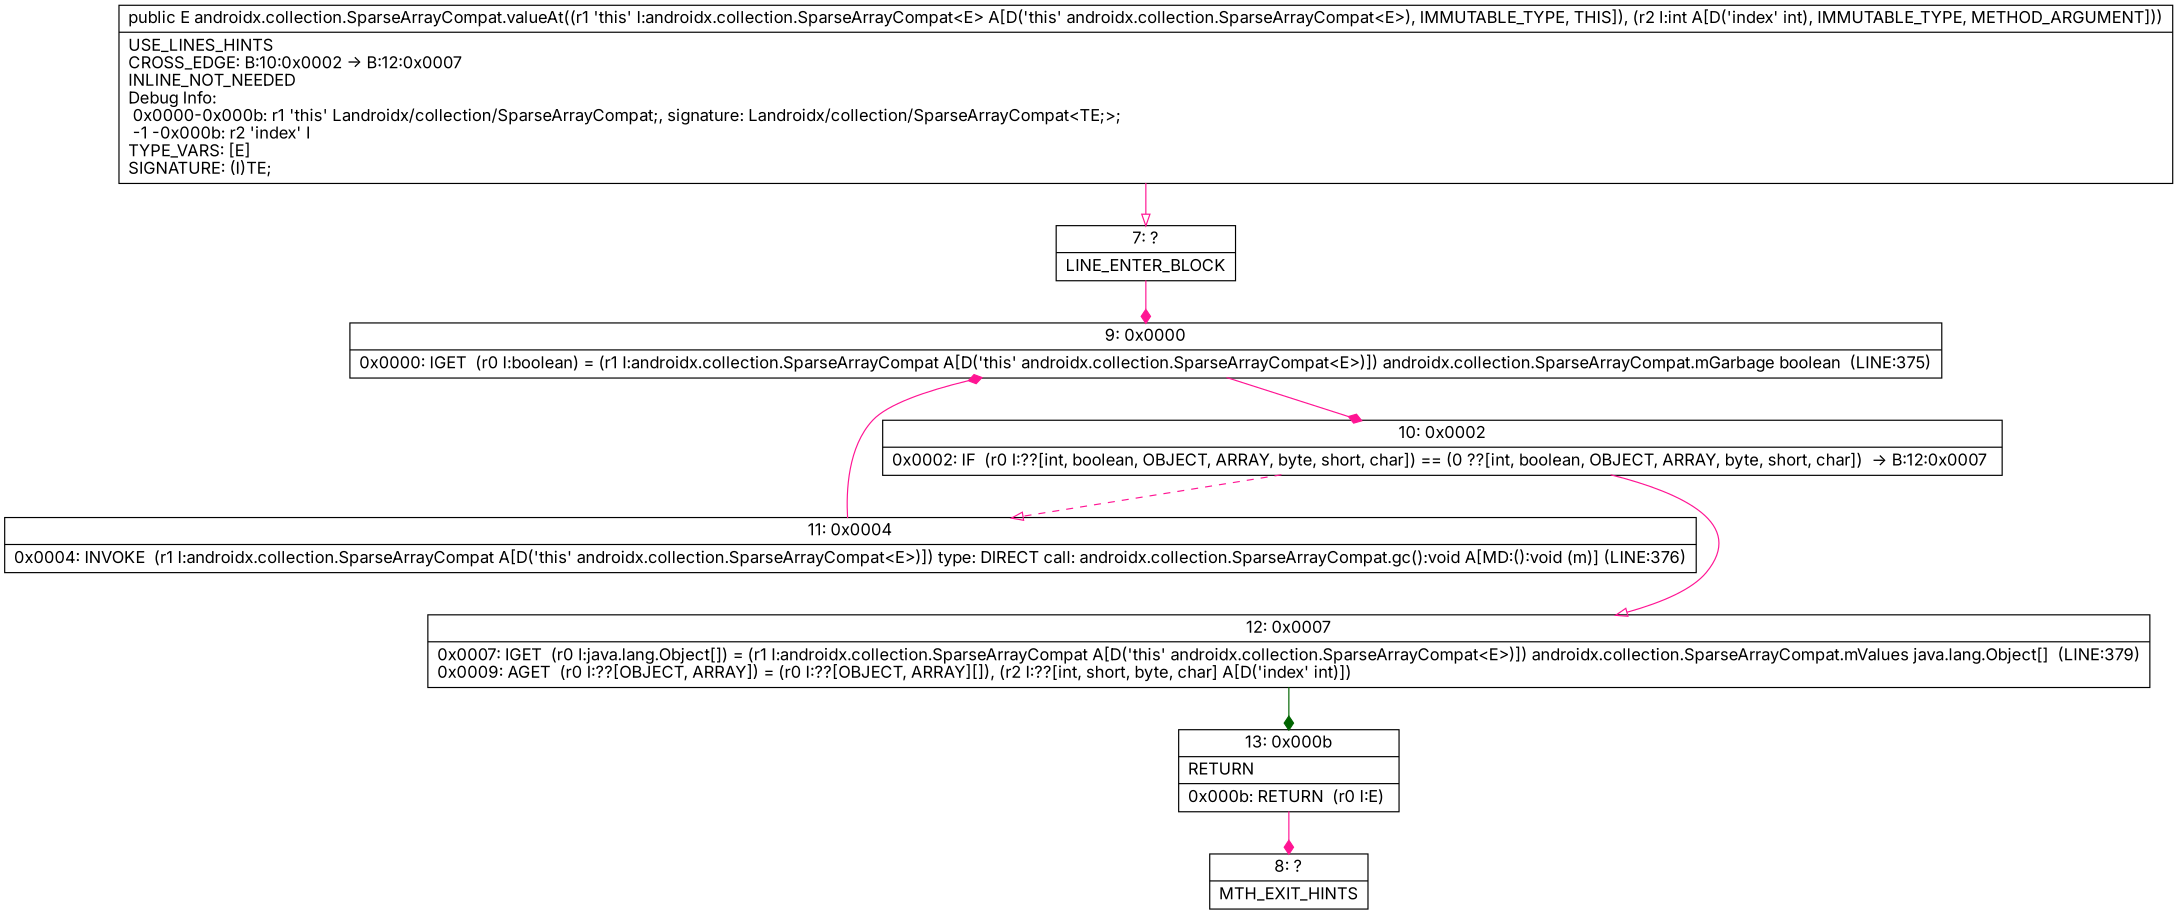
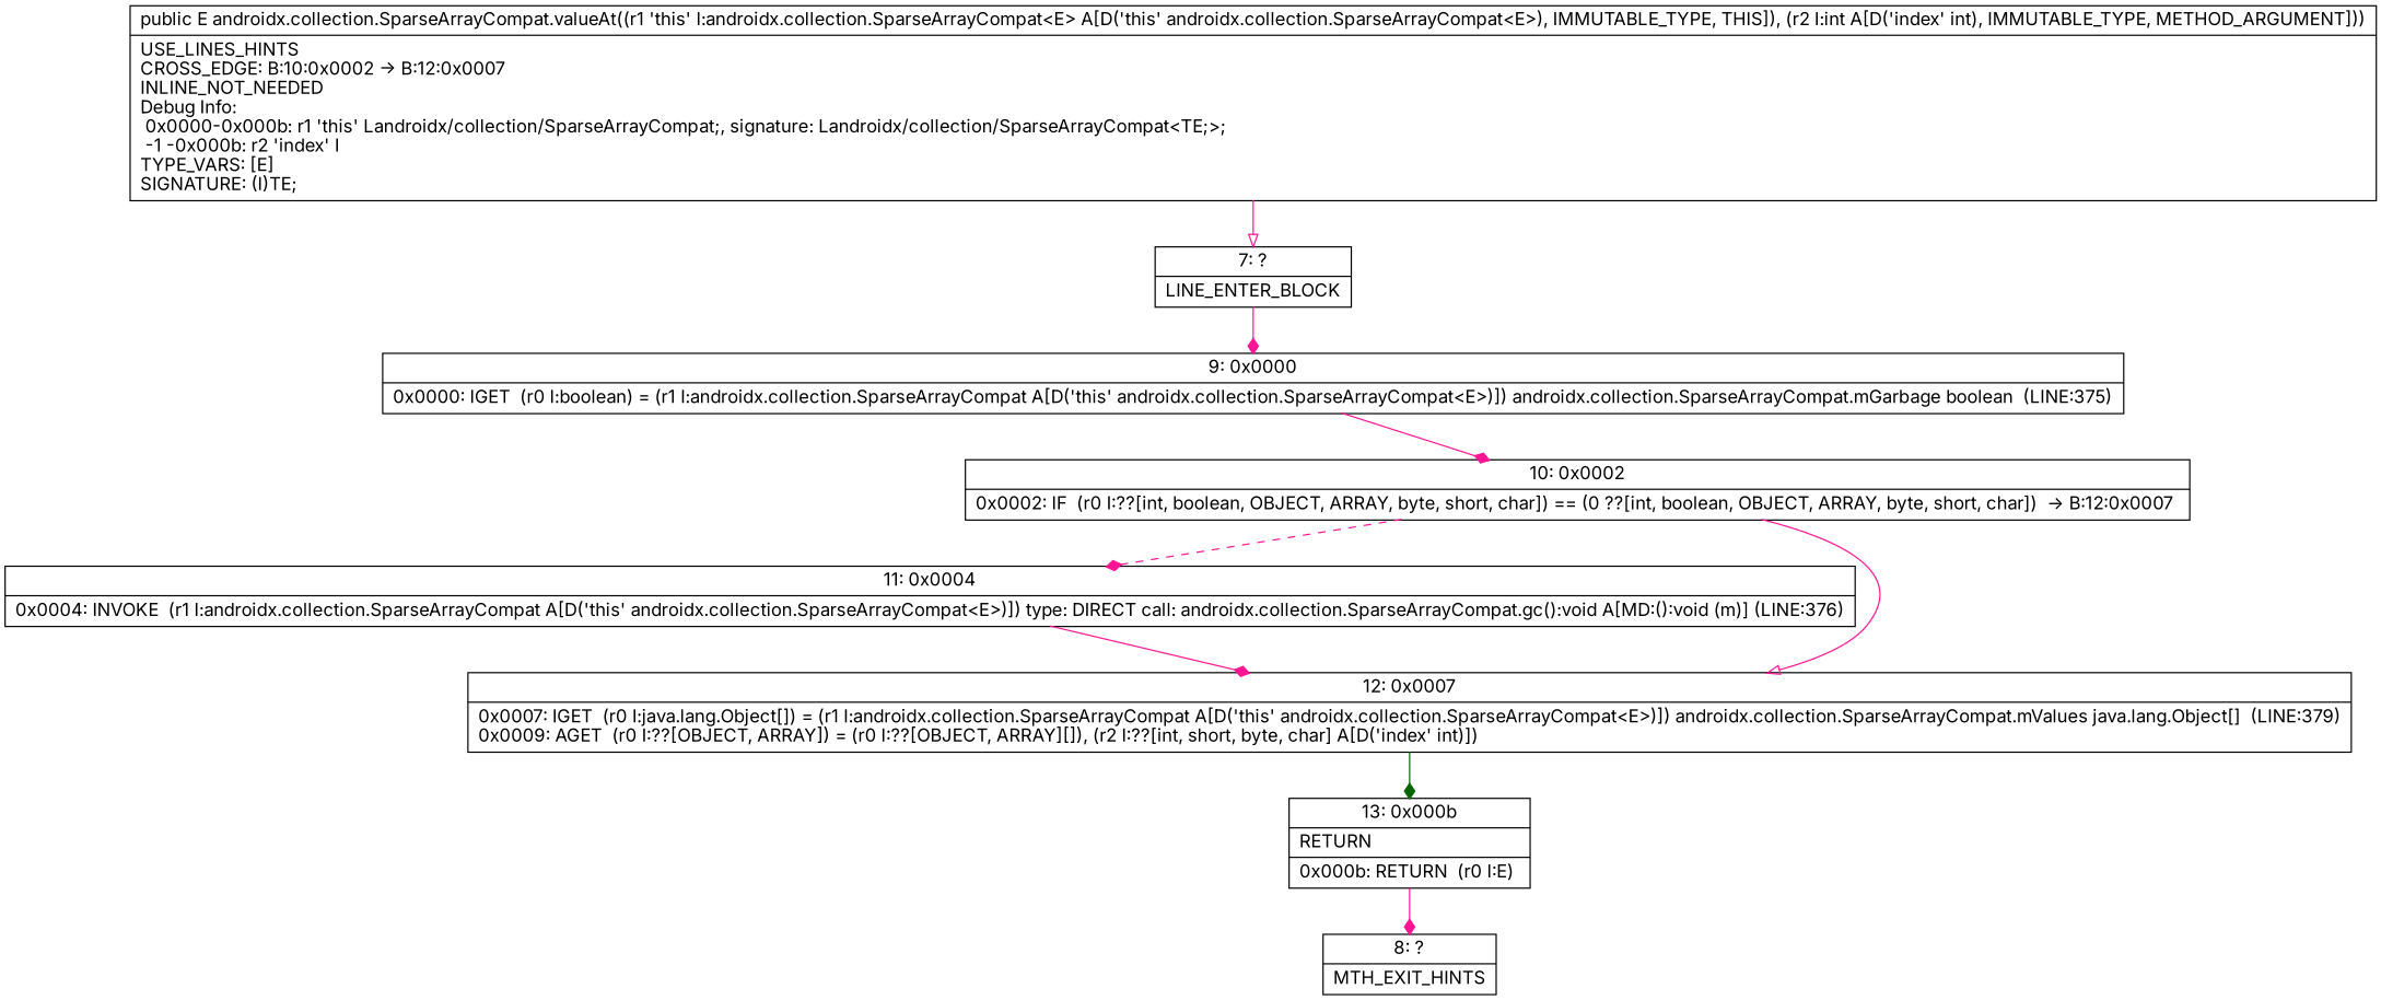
  digraph {
    fontname=Inter
    node [fontname=Inter shape=record]
    edge [arrowhead=diamond color=deeppink fontname=Inter]
    n1 [label="{7\:\ ?|LINE_ENTER_BLOCK\l}"]
    n2 [label="{9\:\ 0x0000|0x0000: IGET  (r0 I:boolean) = (r1 I:androidx.collection.SparseArrayCompat A[D('this' androidx.collection.SparseArrayCompat\<E\>)]) androidx.collection.SparseArrayCompat.mGarbage boolean  (LINE:375)\l}"]
    n3 [label="{10\:\ 0x0002|0x0002: IF  (r0 I:??[int, boolean, OBJECT, ARRAY, byte, short, char]) == (0 ??[int, boolean, OBJECT, ARRAY, byte, short, char])  \-\> B:12:0x0007 \l}"]
    n4 [label="{11\:\ 0x0004|0x0004: INVOKE  (r1 I:androidx.collection.SparseArrayCompat A[D('this' androidx.collection.SparseArrayCompat\<E\>)]) type: DIRECT call: androidx.collection.SparseArrayCompat.gc():void A[MD:():void (m)] (LINE:376)\l}"]
    n5 [label="{12\:\ 0x0007|0x0007: IGET  (r0 I:java.lang.Object[]) = (r1 I:androidx.collection.SparseArrayCompat A[D('this' androidx.collection.SparseArrayCompat\<E\>)]) androidx.collection.SparseArrayCompat.mValues java.lang.Object[]  (LINE:379)\l0x0009: AGET  (r0 I:??[OBJECT, ARRAY]) = (r0 I:??[OBJECT, ARRAY][]), (r2 I:??[int, short, byte, char] A[D('index' int)]) \l}"]
    n6 [label="{13\:\ 0x000b|RETURN\l|0x000b: RETURN  (r0 I:E) \l}"]
    n7 [label="{8\:\ ?|MTH_EXIT_HINTS\l}"]
    n8 [label="{public E androidx.collection.SparseArrayCompat.valueAt((r1 'this' I:androidx.collection.SparseArrayCompat\<E\> A[D('this' androidx.collection.SparseArrayCompat\<E\>), IMMUTABLE_TYPE, THIS]), (r2 I:int A[D('index' int), IMMUTABLE_TYPE, METHOD_ARGUMENT]))  | USE_LINES_HINTS\lCROSS_EDGE: B:10:0x0002 \-\> B:12:0x0007\lINLINE_NOT_NEEDED\lDebug Info:\l  0x0000\-0x000b: r1 'this' Landroidx\/collection\/SparseArrayCompat;, signature: Landroidx\/collection\/SparseArrayCompat\<TE;\>;\l  \-1 \-0x000b: r2 'index' I\lTYPE_VARS: [E]\lSIGNATURE: (I)TE;\l}"]
    n1 -> n2
    n2 -> n3
-   n3 -> n4 [arrowhead=onormal style=dashed]
+   n3 -> n4 [style=dashed]
    n3 -> n5 [arrowhead=onormal]
-   n4 -> n2
+   n4 -> n5
    n5 -> n6 [color=darkgreen]
    n6 -> n7
    n8 -> n1 [arrowhead=onormal]
  }
